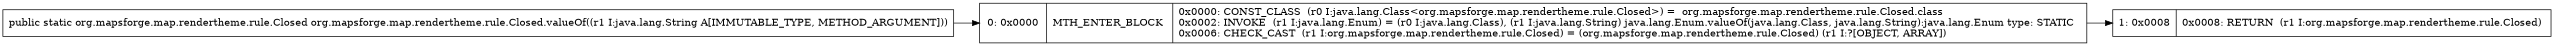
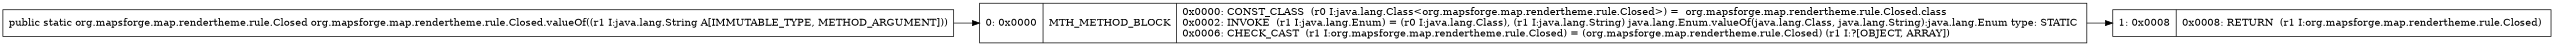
  digraph {
    rankdir=LR
    node [shape=record]
-   n1 [label="{0\:\ 0x0000|MTH_ENTER_BLOCK\l|0x0000: CONST_CLASS  (r0 I:java.lang.Class\<org.mapsforge.map.rendertheme.rule.Closed\>) =  org.mapsforge.map.rendertheme.rule.Closed.class \l0x0002: INVOKE  (r1 I:java.lang.Enum) = (r0 I:java.lang.Class), (r1 I:java.lang.String) java.lang.Enum.valueOf(java.lang.Class, java.lang.String):java.lang.Enum type: STATIC \l0x0006: CHECK_CAST  (r1 I:org.mapsforge.map.rendertheme.rule.Closed) = (org.mapsforge.map.rendertheme.rule.Closed) (r1 I:?[OBJECT, ARRAY]) \l}"]
+   n1 [label="{0\:\ 0x0000|MTH_METHOD_BLOCK\l|0x0000: CONST_CLASS  (r0 I:java.lang.Class\<org.mapsforge.map.rendertheme.rule.Closed\>) =  org.mapsforge.map.rendertheme.rule.Closed.class \l0x0002: INVOKE  (r1 I:java.lang.Enum) = (r0 I:java.lang.Class), (r1 I:java.lang.String) java.lang.Enum.valueOf(java.lang.Class, java.lang.String):java.lang.Enum type: STATIC \l0x0006: CHECK_CAST  (r1 I:org.mapsforge.map.rendertheme.rule.Closed) = (org.mapsforge.map.rendertheme.rule.Closed) (r1 I:?[OBJECT, ARRAY]) \l}"]
    n2 [label="{1\:\ 0x0008|0x0008: RETURN  (r1 I:org.mapsforge.map.rendertheme.rule.Closed) \l}"]
    n3 [label="{public static org.mapsforge.map.rendertheme.rule.Closed org.mapsforge.map.rendertheme.rule.Closed.valueOf((r1 I:java.lang.String A[IMMUTABLE_TYPE, METHOD_ARGUMENT])) }"]
    n1 -> n2
    n3 -> n1
  }
